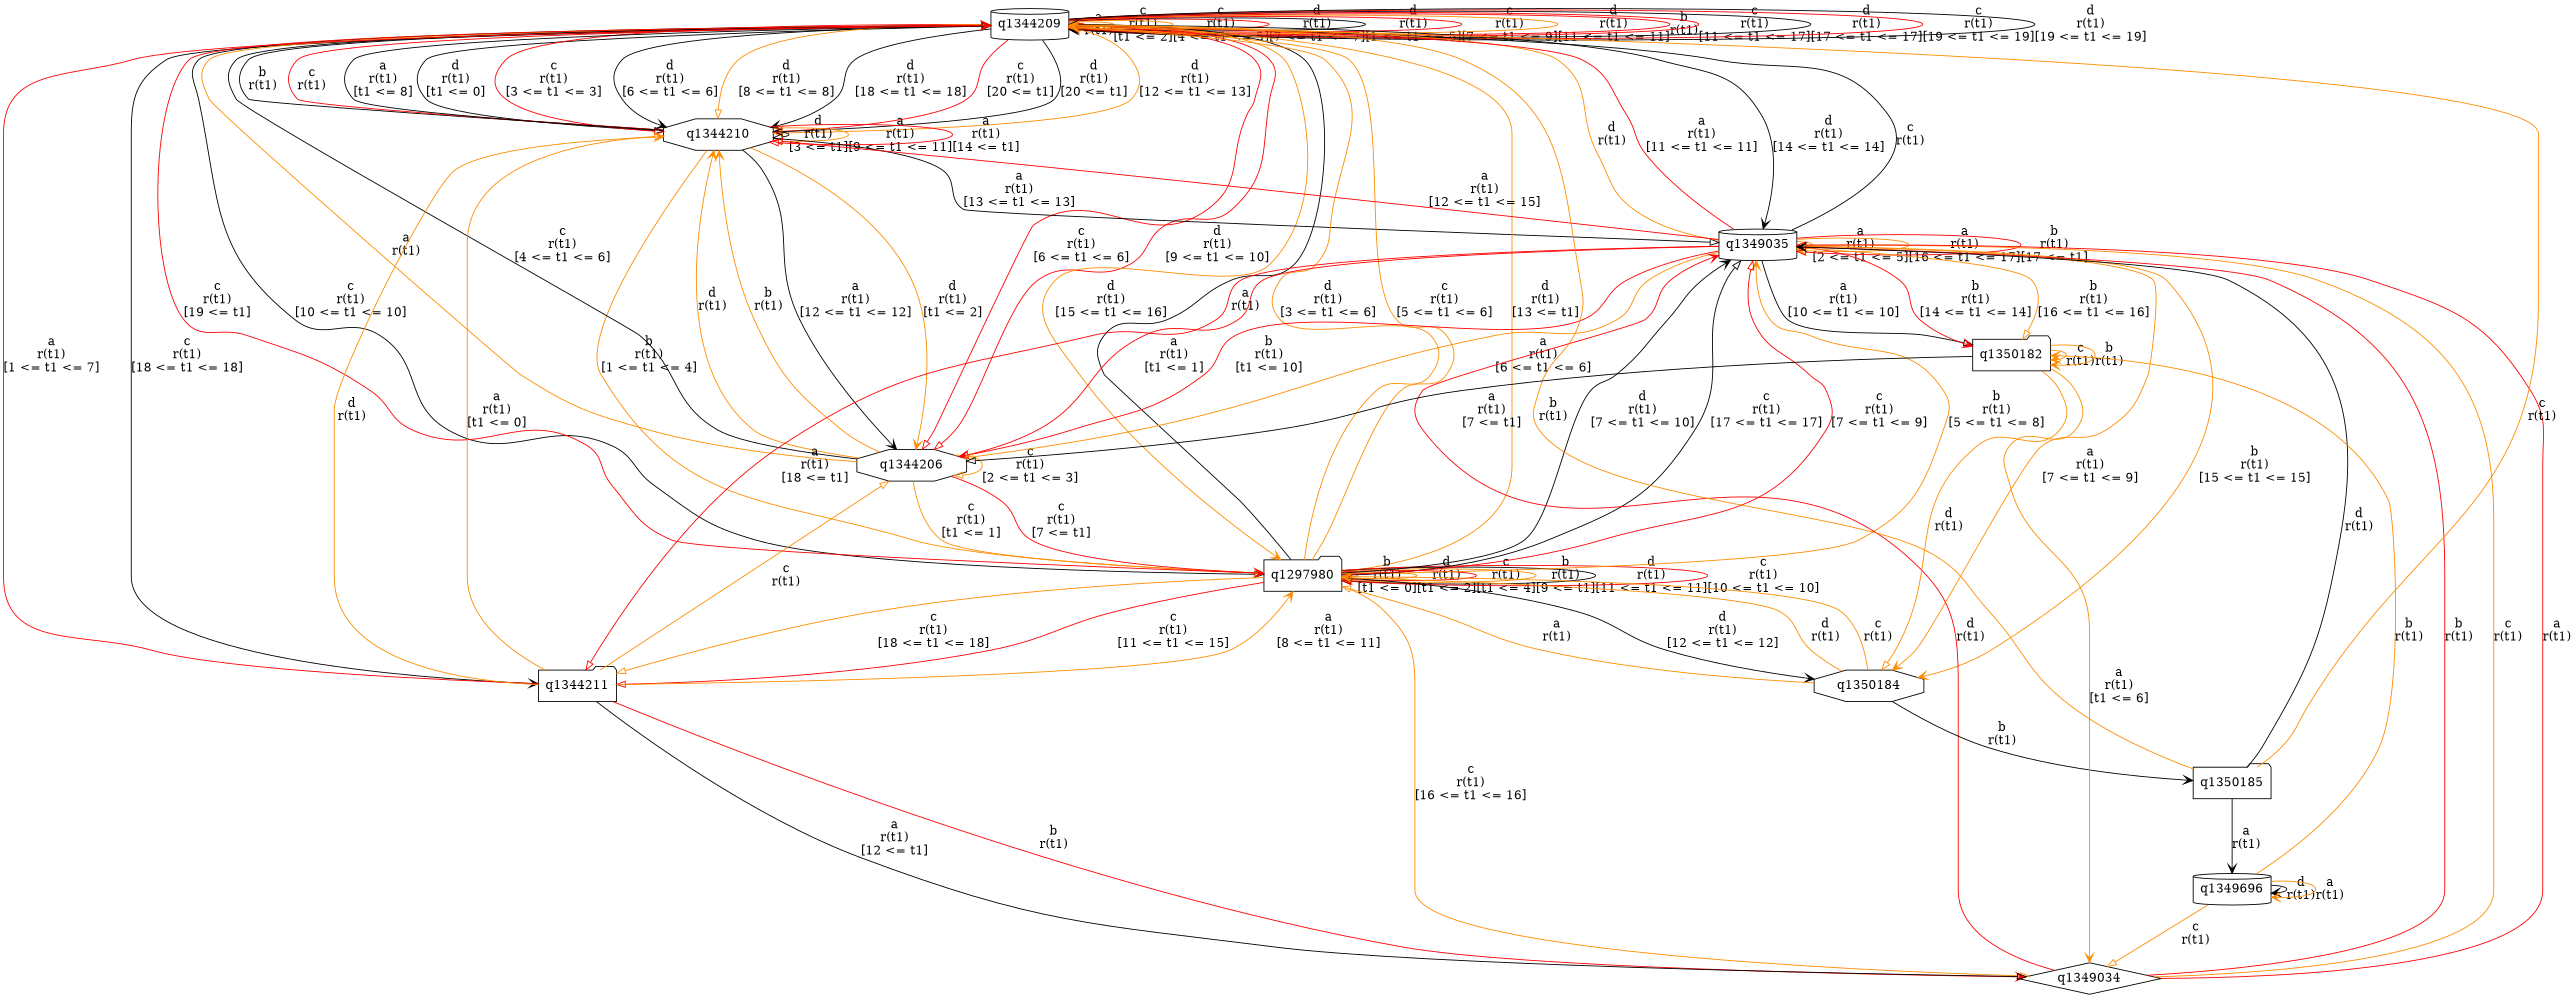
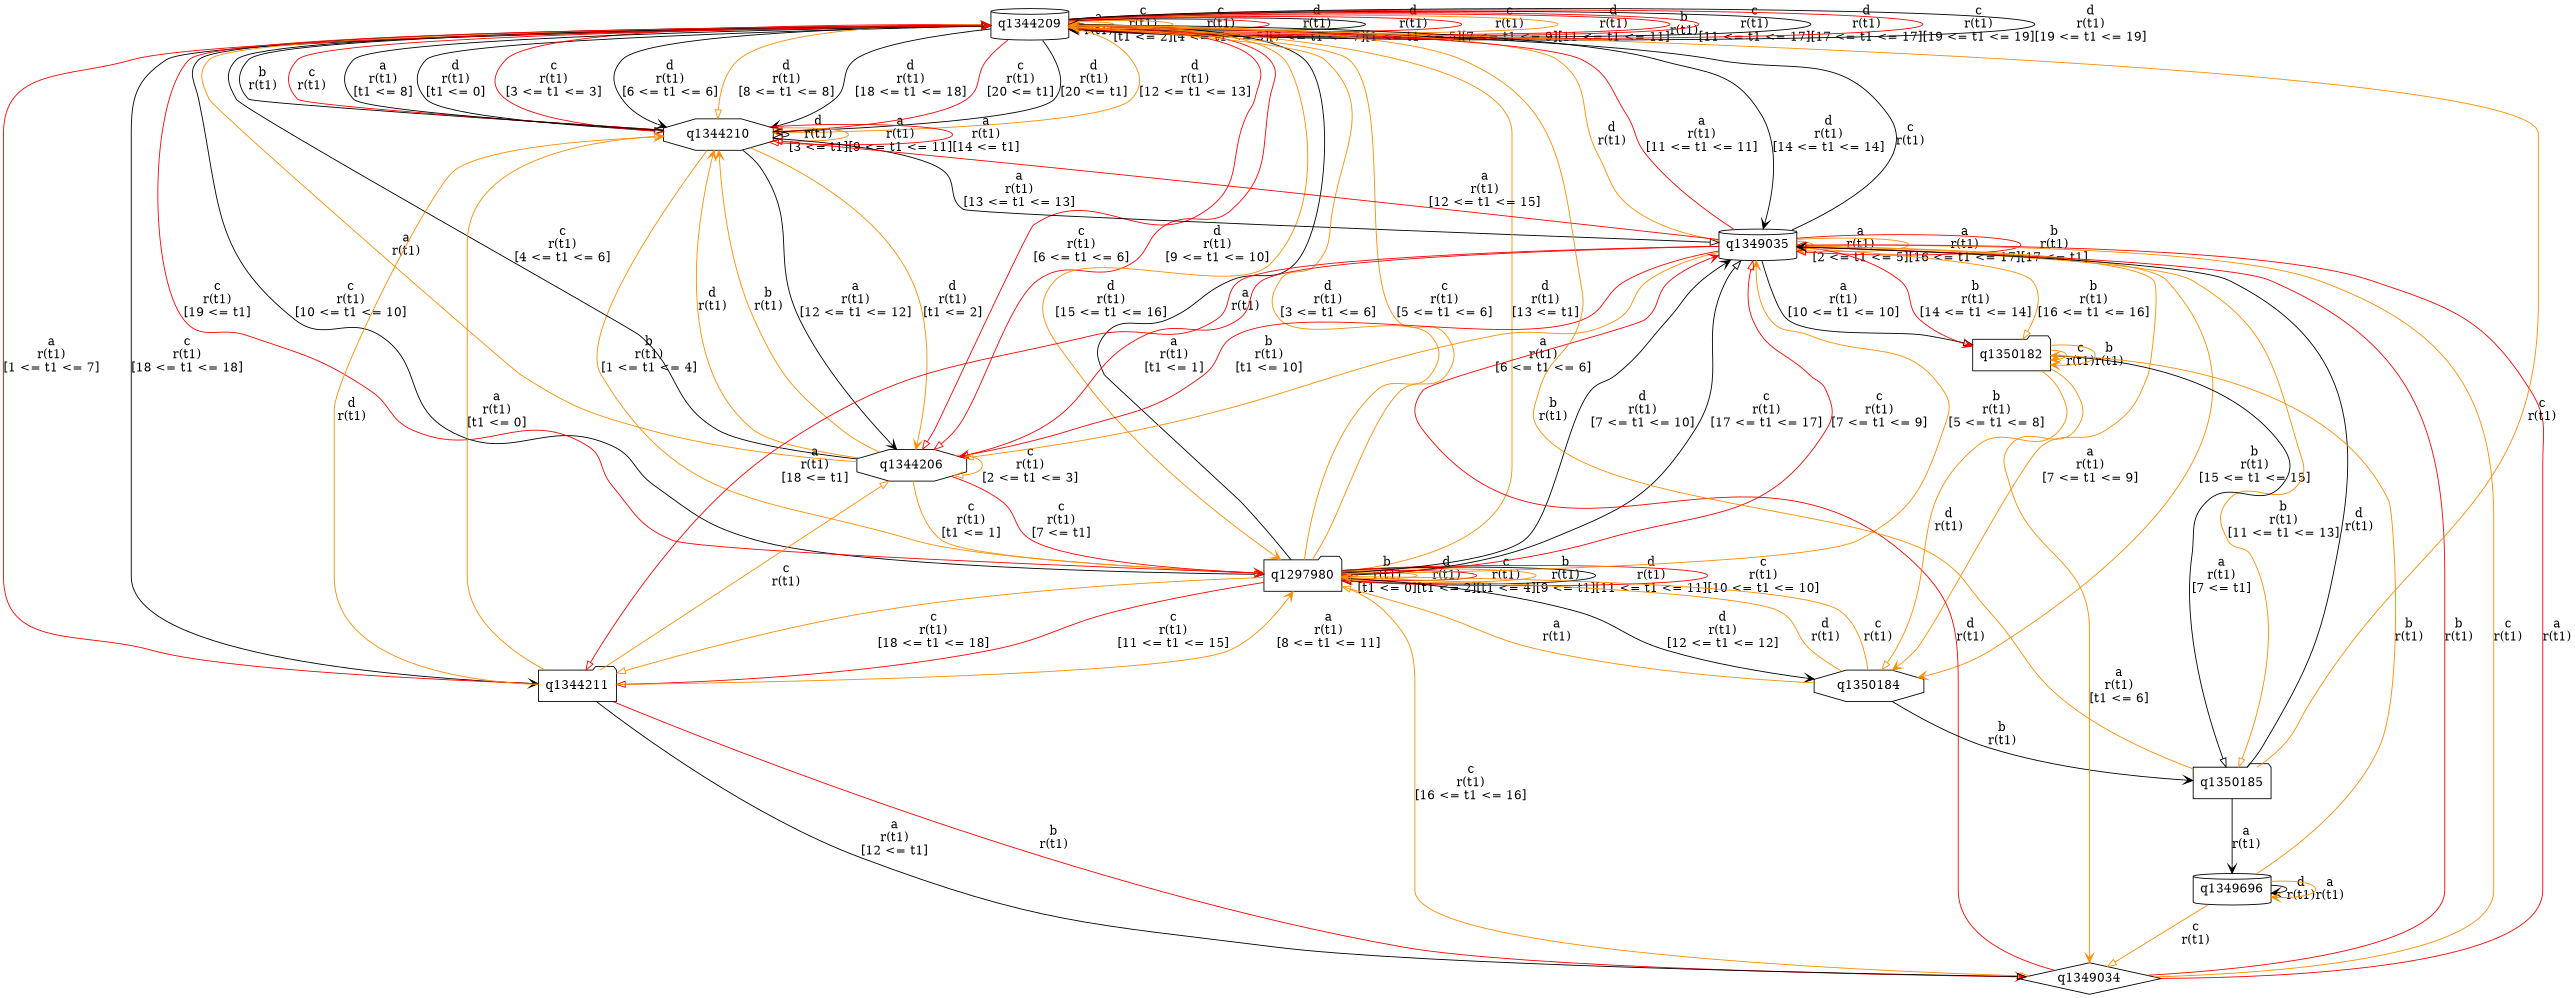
  digraph {
    node [shape=folder]
    edge [arrowhead=onormal color=darkorange]
    n1 [label=q1344209 shape=cylinder]
    n2 [label=q1344210 shape=octagon]
    n3 [label=q1344206 shape=octagon]
    n4 [label=q1297980]
    n5 [label=q1349035 shape=cylinder]
    n6 [label=q1344211]
    n7 [label=q1349034 shape=diamond]
    n8 [label=q1350184 shape=octagon]
    n9 [label=q1350185]
    n10 [label=q1350182]
    n11 [label=q1349696 shape=cylinder]
    n1 -> n1 [color=red label="a\nr(t1)\n"]
    n1 -> n1 [arrowhead=vee label="c\nr(t1)\n[t1 <= 2]"]
    n1 -> n1 [arrowhead=vee label="c\nr(t1)\n[4 <= t1 <= 5]"]
    n1 -> n1 [color=red label="d\nr(t1)\n[7 <= t1 <= 7]"]
    n1 -> n1 [arrowhead=vee color=black label="d\nr(t1)\n[1 <= t1 <= 5]"]
    n1 -> n1 [arrowhead=vee color=red label="c\nr(t1)\n[7 <= t1 <= 9]"]
    n1 -> n1 [arrowhead=vee label="d\nr(t1)\n[11 <= t1 <= 11]"]
    n1 -> n1 [arrowhead=vee color=red label="b\nr(t1)\n"]
    n1 -> n1 [color=red label="c\nr(t1)\n[11 <= t1 <= 17]"]
    n1 -> n1 [color=black label="d\nr(t1)\n[17 <= t1 <= 17]"]
    n1 -> n1 [color=red label="c\nr(t1)\n[19 <= t1 <= 19]"]
    n1 -> n1 [arrowhead=vee color=black label="d\nr(t1)\n[19 <= t1 <= 19]"]
    n1 -> n2 [color=black label="d\nr(t1)\n[t1 <= 0]"]
    n1 -> n2 [color=red label="c\nr(t1)\n[3 <= t1 <= 3]"]
    n1 -> n2 [arrowhead=vee color=black label="d\nr(t1)\n[6 <= t1 <= 6]"]
    n1 -> n2 [label="d\nr(t1)\n[8 <= t1 <= 8]"]
    n1 -> n2 [arrowhead=vee color=black label="d\nr(t1)\n[18 <= t1 <= 18]"]
    n1 -> n2 [arrowhead=vee color=red label="c\nr(t1)\n[20 <= t1]"]
    n1 -> n2 [color=black label="d\nr(t1)\n[20 <= t1]"]
    n1 -> n2 [label="d\nr(t1)\n[12 <= t1 <= 13]"]
    n1 -> n3 [color=red label="c\nr(t1)\n[6 <= t1 <= 6]"]
    n1 -> n3 [color=red label="d\nr(t1)\n[9 <= t1 <= 10]"]
    n1 -> n4 [color=black label="c\nr(t1)\n[10 <= t1 <= 10]"]
    n1 -> n4 [arrowhead=vee label="d\nr(t1)\n[15 <= t1 <= 16]"]
    n1 -> n5 [arrowhead=vee color=black label="d\nr(t1)\n[14 <= t1 <= 14]"]
    n1 -> n6 [arrowhead=vee color=black label="c\nr(t1)\n[18 <= t1 <= 18]"]
    n2 -> n1 [color=black label="b\nr(t1)\n"]
    n2 -> n1 [color=red label="c\nr(t1)\n"]
    n2 -> n1 [arrowhead=vee color=black label="a\nr(t1)\n[t1 <= 8]"]
    n2 -> n2 [color=black label="d\nr(t1)\n[3 <= t1]"]
    n2 -> n2 [label="a\nr(t1)\n[9 <= t1 <= 11]"]
    n2 -> n2 [color=red label="a\nr(t1)\n[14 <= t1]"]
    n2 -> n3 [arrowhead=vee color=black label="a\nr(t1)\n[12 <= t1 <= 12]"]
    n2 -> n3 [arrowhead=vee label="d\nr(t1)\n[t1 <= 2]"]
    n2 -> n4 [arrowhead=vee label="b\nr(t1)\n[1 <= t1 <= 4]"]
    n2 -> n5 [color=black label="a\nr(t1)\n[13 <= t1 <= 13]"]
    n3 -> n1 [arrowhead=vee label="a\nr(t1)\n"]
    n3 -> n1 [color=black label="c\nr(t1)\n[4 <= t1 <= 6]"]
    n3 -> n2 [arrowhead=vee label="d\nr(t1)\n"]
    n3 -> n2 [arrowhead=vee label="b\nr(t1)\n"]
    n3 -> n3 [label="c\nr(t1)\n[2 <= t1 <= 3]"]
    n3 -> n4 [label="c\nr(t1)\n[t1 <= 1]"]
    n3 -> n4 [arrowhead=vee color=red label="c\nr(t1)\n[7 <= t1]"]
    n4 -> n1 [arrowhead=vee color=black label="a\nr(t1)\n"]
    n4 -> n1 [label="d\nr(t1)\n[3 <= t1 <= 6]"]
    n4 -> n1 [arrowhead=vee label="c\nr(t1)\n[5 <= t1 <= 6]"]
    n4 -> n1 [arrowhead=vee label="d\nr(t1)\n[13 <= t1]"]
    n4 -> n1 [arrowhead=vee color=red label="c\nr(t1)\n[19 <= t1]"]
    n4 -> n4 [arrowhead=vee label="b\nr(t1)\n[t1 <= 0]"]
    n4 -> n4 [arrowhead=vee label="d\nr(t1)\n[t1 <= 2]"]
    n4 -> n4 [arrowhead=vee color=red label="c\nr(t1)\n[t1 <= 4]"]
    n4 -> n4 [label="b\nr(t1)\n[9 <= t1]"]
    n4 -> n4 [color=black label="d\nr(t1)\n[11 <= t1 <= 11]"]
    n4 -> n4 [color=red label="c\nr(t1)\n[10 <= t1 <= 10]"]
    n4 -> n5 [arrowhead=vee label="b\nr(t1)\n[5 <= t1 <= 8]"]
    n4 -> n5 [arrowhead=vee color=black label="d\nr(t1)\n[7 <= t1 <= 10]"]
    n4 -> n5 [color=black label="c\nr(t1)\n[17 <= t1 <= 17]"]
    n4 -> n5 [color=red label="c\nr(t1)\n[7 <= t1 <= 9]"]
    n4 -> n6 [label="c\nr(t1)\n[18 <= t1 <= 18]"]
    n4 -> n6 [color=red label="c\nr(t1)\n[11 <= t1 <= 15]"]
    n4 -> n7 [label="c\nr(t1)\n[16 <= t1 <= 16]"]
    n4 -> n8 [arrowhead=vee color=black label="d\nr(t1)\n[12 <= t1 <= 12]"]
    n5 -> n1 [color=black label="c\nr(t1)\n"]
    n5 -> n1 [label="d\nr(t1)\n"]
    n5 -> n1 [color=red label="a\nr(t1)\n[11 <= t1 <= 11]"]
    n5 -> n2 [color=red label="a\nr(t1)\n[12 <= t1 <= 15]"]
    n5 -> n3 [arrowhead=vee color=red label="a\nr(t1)\n[t1 <= 1]"]
    n5 -> n3 [color=red label="b\nr(t1)\n[t1 <= 10]"]
    n5 -> n3 [label="a\nr(t1)\n[6 <= t1 <= 6]"]
    n5 -> n5 [arrowhead=vee label="a\nr(t1)\n[2 <= t1 <= 5]"]
    n5 -> n5 [arrowhead=vee label="a\nr(t1)\n[16 <= t1 <= 17]"]
    n5 -> n5 [color=red label="b\nr(t1)\n[17 <= t1]"]
    n5 -> n6 [color=red label="a\nr(t1)\n[18 <= t1]"]
    n5 -> n8 [arrowhead=vee label="a\nr(t1)\n[7 <= t1 <= 9]"]
    n5 -> n8 [arrowhead=vee label="b\nr(t1)\n[15 <= t1 <= 15]"]
+   n5 -> n9 [label="b\nr(t1)\n[11 <= t1 <= 13]"]
    n5 -> n10 [color=black label="a\nr(t1)\n[10 <= t1 <= 10]"]
    n5 -> n10 [arrowhead=vee color=red label="b\nr(t1)\n[14 <= t1 <= 14]"]
    n5 -> n10 [label="b\nr(t1)\n[16 <= t1 <= 16]"]
    n6 -> n1 [color=red label="a\nr(t1)\n[1 <= t1 <= 7]"]
    n6 -> n2 [arrowhead=vee label="d\nr(t1)\n"]
    n6 -> n2 [label="a\nr(t1)\n[t1 <= 0]"]
    n6 -> n3 [label="c\nr(t1)\n"]
    n6 -> n4 [arrowhead=vee label="a\nr(t1)\n[8 <= t1 <= 11]"]
    n6 -> n7 [arrowhead=vee color=red label="b\nr(t1)\n"]
    n6 -> n7 [color=black label="a\nr(t1)\n[12 <= t1]"]
    n7 -> n5 [arrowhead=vee color=red label="d\nr(t1)\n"]
    n7 -> n5 [color=red label="b\nr(t1)\n"]
    n7 -> n5 [label="c\nr(t1)\n"]
    n7 -> n5 [color=red label="a\nr(t1)\n"]
    n8 -> n4 [arrowhead=vee label="d\nr(t1)\n"]
    n8 -> n4 [label="c\nr(t1)\n"]
    n8 -> n4 [label="a\nr(t1)\n"]
    n8 -> n9 [arrowhead=vee color=black label="b\nr(t1)\n"]
    n9 -> n1 [arrowhead=vee label="c\nr(t1)\n"]
    n9 -> n1 [label="b\nr(t1)\n"]
    n9 -> n5 [arrowhead=vee color=black label="d\nr(t1)\n"]
    n9 -> n11 [arrowhead=vee color=black label="a\nr(t1)\n"]
    n10 -> n7 [arrowhead=vee label="a\nr(t1)\n[t1 <= 6]"]
    n10 -> n8 [label="d\nr(t1)\n"]
-   n10 -> n3 [color=black label="a\nr(t1)\n[7 <= t1]"]
+   n10 -> n9 [color=black label="a\nr(t1)\n[7 <= t1]"]
    n10 -> n10 [arrowhead=vee label="c\nr(t1)\n"]
    n10 -> n10 [arrowhead=vee label="b\nr(t1)\n"]
    n11 -> n7 [label="c\nr(t1)\n"]
    n11 -> n10 [arrowhead=vee label="b\nr(t1)\n"]
    n11 -> n11 [arrowhead=vee color=black label="d\nr(t1)\n"]
    n11 -> n11 [arrowhead=vee label="a\nr(t1)\n"]
  }
